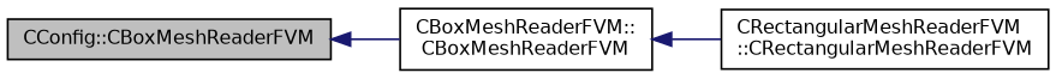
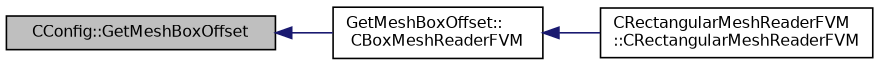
  digraph {
    rankdir=LR
    node [color=black fillcolor=white fontname=Helvetica fontsize=10 shape=record style=filled]
    edge [color=midnightblue dir=back fontname=Helvetica fontsize=10 labelfontname=Helvetica labelfontsize=10 style=solid]
-   n1 [fillcolor=grey75 fontcolor=black height=0.2 label="CConfig::CBoxMeshReaderFVM" width=0.4]
-   n2 [height=0.2 label="CBoxMeshReaderFVM::\lCBoxMeshReaderFVM" width=0.4]
+   n1 [fillcolor=grey75 fontcolor=black height=0.2 label="CConfig::GetMeshBoxOffset" width=0.4]
+   n2 [height=0.2 label="GetMeshBoxOffset::\lCBoxMeshReaderFVM" width=0.4]
    n3 [height=0.2 label="CRectangularMeshReaderFVM\l::CRectangularMeshReaderFVM" width=0.4]
    n1 -> n2
    n2 -> n3
  }
